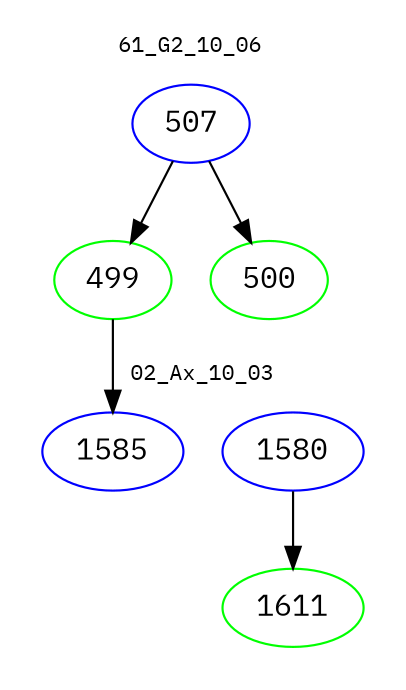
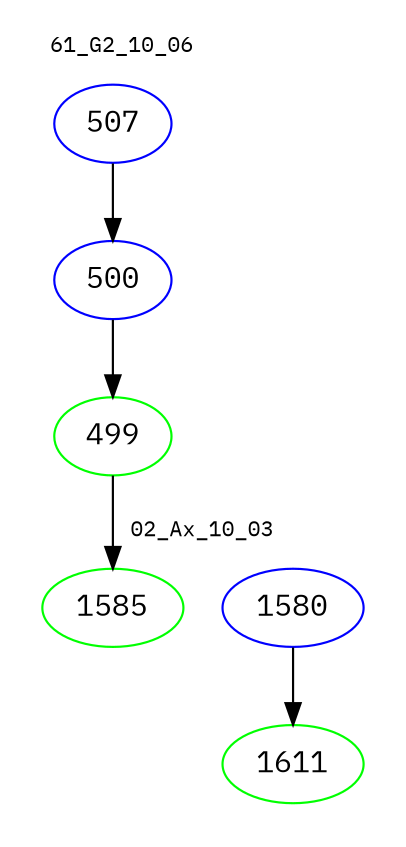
  digraph {
    fontname="IBM Plex Mono"
    node [color=green fontname="IBM Plex Mono"]
    edge [color=black fontname="IBM Plex Mono"]
    n1 [color=blue label=1580]
-   n2 [color=blue label=1585]
+   n2 [label=1585]
    n3 [label=1611]
    n4 [color=blue label=507]
    n5 [label=499]
-   n6 [label=500]
+   n6 [color=blue label=500]
    subgraph cluster_1 {
      color=white
      fontsize=10
      label="02_Ax_10_03"
      n1
      n2
      n3
    }
    subgraph cluster_2 {
      color=white
      fontsize=10
      label="61_G2_10_06"
      n4
      n5
      n6
    }
    n1 -> n3
-   n4 -> n5
+   n6 -> n5
    n4 -> n6
    n5 -> n2
  }
